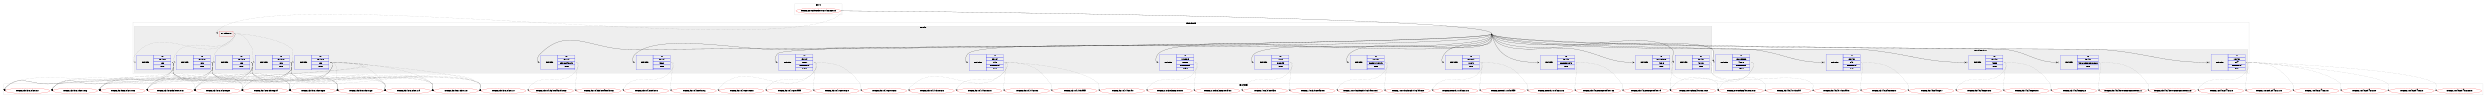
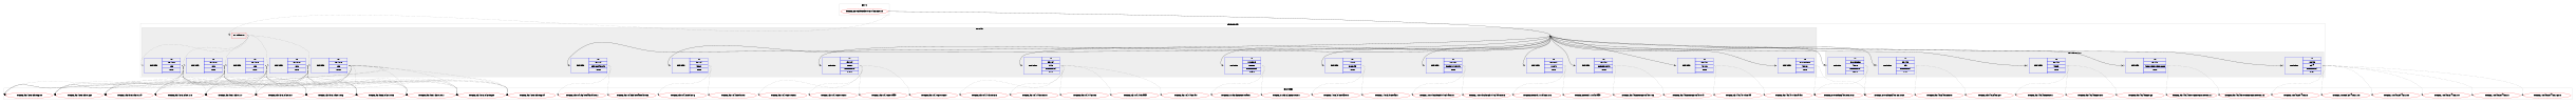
  digraph {
    compound=true
    concentrate=true
    fontname=Helvetica
    fontsize=10
    newrank=true
    rankdir=TB
    ranksep=1.5
    node [color=red fontname=Helvetica fontsize=10]
    edge [arrowhead=vee headport=w style=dotted tailport=e weight=100]
    n1 [label="portage://games-board/gnome-mines-3.30.1.1" width=4]
    n2 [color=blue label=<<TABLE BORDER="0" CELLBORDER="1" CELLSPACING="0" CELLPADDING="4" WIDTH="220"><TR><TD ROWSPAN="6" CELLPADDING="30">pack_dep</TD></TR><TR><TD WIDTH="110">no</TD></TR><TR><TD>dev-lang</TD></TR><TR><TD>vala</TD></TR><TR><TD>none</TD></TR><TR><TD></TD></TR></TABLE>> shape=none]
    n3 [color=blue label=<<TABLE BORDER="0" CELLBORDER="1" CELLSPACING="0" CELLPADDING="4" WIDTH="220"><TR><TD ROWSPAN="6" CELLPADDING="30">pack_dep</TD></TR><TR><TD WIDTH="110">no</TD></TR><TR><TD>dev-lang</TD></TR><TR><TD>vala</TD></TR><TR><TD>none</TD></TR><TR><TD></TD></TR></TABLE>> shape=none]
    n4 [color=blue label=<<TABLE BORDER="0" CELLBORDER="1" CELLSPACING="0" CELLPADDING="4" WIDTH="220"><TR><TD ROWSPAN="6" CELLPADDING="30">pack_dep</TD></TR><TR><TD WIDTH="110">no</TD></TR><TR><TD>dev-lang</TD></TR><TR><TD>vala</TD></TR><TR><TD>none</TD></TR><TR><TD></TD></TR></TABLE>> shape=none]
    n5 [color=blue label=<<TABLE BORDER="0" CELLBORDER="1" CELLSPACING="0" CELLPADDING="4" WIDTH="220"><TR><TD ROWSPAN="6" CELLPADDING="30">pack_dep</TD></TR><TR><TD WIDTH="110">no</TD></TR><TR><TD>dev-lang</TD></TR><TR><TD>vala</TD></TR><TR><TD>none</TD></TR><TR><TD></TD></TR></TABLE>> shape=none]
    n6 [color=blue label=<<TABLE BORDER="0" CELLBORDER="1" CELLSPACING="0" CELLPADDING="4" WIDTH="220"><TR><TD ROWSPAN="6" CELLPADDING="30">pack_dep</TD></TR><TR><TD WIDTH="110">no</TD></TR><TR><TD>dev-lang</TD></TR><TR><TD>vala</TD></TR><TR><TD>none</TD></TR><TR><TD></TD></TR></TABLE>> shape=none]
    n7 [label=<<TABLE BORDER="0" CELLBORDER="1" CELLSPACING="0" CELLPADDING="4"><TR><TD CELLPADDING="10">any_of_group</TD></TR></TABLE>> shape=none]
    n8 [color=blue label=<<TABLE BORDER="0" CELLBORDER="1" CELLSPACING="0" CELLPADDING="4" WIDTH="220"><TR><TD ROWSPAN="6" CELLPADDING="30">pack_dep</TD></TR><TR><TD WIDTH="110">no</TD></TR><TR><TD>app-arch</TD></TR><TR><TD>xz-utils</TD></TR><TR><TD>none</TD></TR><TR><TD></TD></TR></TABLE>> shape=none]
    n9 [color=blue label=<<TABLE BORDER="0" CELLBORDER="1" CELLSPACING="0" CELLPADDING="4" WIDTH="220"><TR><TD ROWSPAN="6" CELLPADDING="30">pack_dep</TD></TR><TR><TD WIDTH="110">no</TD></TR><TR><TD>dev-libs</TD></TR><TR><TD>appstream-glib</TD></TR><TR><TD>none</TD></TR><TR><TD></TD></TR></TABLE>> shape=none]
    n10 [color=blue label=<<TABLE BORDER="0" CELLBORDER="1" CELLSPACING="0" CELLPADDING="4" WIDTH="220"><TR><TD ROWSPAN="6" CELLPADDING="30">pack_dep</TD></TR><TR><TD WIDTH="110">no</TD></TR><TR><TD>dev-libs</TD></TR><TR><TD>libxml2</TD></TR><TR><TD>none</TD></TR><TR><TD></TD></TR></TABLE>> shape=none]
    n11 [color=blue label=<<TABLE BORDER="0" CELLBORDER="1" CELLSPACING="0" CELLPADDING="4" WIDTH="220"><TR><TD ROWSPAN="6" CELLPADDING="30">pack_dep</TD></TR><TR><TD WIDTH="110">no</TD></TR><TR><TD>dev-util</TD></TR><TR><TD>desktop-file-utils</TD></TR><TR><TD>none</TD></TR><TR><TD></TD></TR></TABLE>> shape=none]
    n12 [color=blue label=<<TABLE BORDER="0" CELLBORDER="1" CELLSPACING="0" CELLPADDING="4" WIDTH="220"><TR><TD ROWSPAN="6" CELLPADDING="30">pack_dep</TD></TR><TR><TD WIDTH="110">no</TD></TR><TR><TD>dev-util</TD></TR><TR><TD>itstool</TD></TR><TR><TD>none</TD></TR><TR><TD></TD></TR></TABLE>> shape=none]
    n13 [color=blue label=<<TABLE BORDER="0" CELLBORDER="1" CELLSPACING="0" CELLPADDING="4" WIDTH="220"><TR><TD ROWSPAN="6" CELLPADDING="30">pack_dep</TD></TR><TR><TD WIDTH="110">no</TD></TR><TR><TD>dev-util</TD></TR><TR><TD>meson</TD></TR><TR><TD>greaterequal</TD></TR><TR><TD>0.48.2</TD></TR></TABLE>> shape=none]
    n14 [color=blue label=<<TABLE BORDER="0" CELLBORDER="1" CELLSPACING="0" CELLPADDING="4" WIDTH="220"><TR><TD ROWSPAN="6" CELLPADDING="30">pack_dep</TD></TR><TR><TD WIDTH="110">no</TD></TR><TR><TD>dev-util</TD></TR><TR><TD>ninja</TD></TR><TR><TD>greaterequal</TD></TR><TR><TD>1.7.2</TD></TR></TABLE>> shape=none]
    n15 [color=blue label=<<TABLE BORDER="0" CELLBORDER="1" CELLSPACING="0" CELLPADDING="4" WIDTH="220"><TR><TD ROWSPAN="6" CELLPADDING="30">pack_dep</TD></TR><TR><TD WIDTH="110">no</TD></TR><TR><TD>gnome-base</TD></TR><TR><TD>librsvg</TD></TR><TR><TD>none</TD></TR><TR><TD></TD></TR></TABLE>> shape=none]
    n16 [color=blue label=<<TABLE BORDER="0" CELLBORDER="1" CELLSPACING="0" CELLPADDING="4" WIDTH="220"><TR><TD ROWSPAN="6" CELLPADDING="30">pack_dep</TD></TR><TR><TD WIDTH="110">no</TD></TR><TR><TD>sys-devel</TD></TR><TR><TD>gettext</TD></TR><TR><TD>greaterequal</TD></TR><TR><TD>0.19.8</TD></TR></TABLE>> shape=none]
    n17 [color=blue label=<<TABLE BORDER="0" CELLBORDER="1" CELLSPACING="0" CELLPADDING="4" WIDTH="220"><TR><TD ROWSPAN="6" CELLPADDING="30">pack_dep</TD></TR><TR><TD WIDTH="110">no</TD></TR><TR><TD>virtual</TD></TR><TR><TD>pkgconfig</TD></TR><TR><TD>none</TD></TR><TR><TD></TD></TR></TABLE>> shape=none]
    n18 [color=blue label=<<TABLE BORDER="0" CELLBORDER="1" CELLSPACING="0" CELLPADDING="4" WIDTH="220"><TR><TD ROWSPAN="6" CELLPADDING="30">pack_dep</TD></TR><TR><TD WIDTH="110">no</TD></TR><TR><TD>x11-misc</TD></TR><TR><TD>shared-mime-info</TD></TR><TR><TD>none</TD></TR><TR><TD></TD></TR></TABLE>> shape=none]
    n19 [color=blue label=<<TABLE BORDER="0" CELLBORDER="1" CELLSPACING="0" CELLPADDING="4" WIDTH="220"><TR><TD ROWSPAN="6" CELLPADDING="30">pack_dep</TD></TR><TR><TD WIDTH="110">no</TD></TR><TR><TD>dev-libs</TD></TR><TR><TD>glib</TD></TR><TR><TD>greaterequal</TD></TR><TR><TD>2.40</TD></TR></TABLE>> shape=none]
    n20 [color=blue label=<<TABLE BORDER="0" CELLBORDER="1" CELLSPACING="0" CELLPADDING="4" WIDTH="220"><TR><TD ROWSPAN="6" CELLPADDING="30">pack_dep</TD></TR><TR><TD WIDTH="110">no</TD></TR><TR><TD>dev-libs</TD></TR><TR><TD>libgee</TD></TR><TR><TD>none</TD></TR><TR><TD></TD></TR></TABLE>> shape=none]
    n21 [color=blue label=<<TABLE BORDER="0" CELLBORDER="1" CELLSPACING="0" CELLPADDING="4" WIDTH="220"><TR><TD ROWSPAN="6" CELLPADDING="30">pack_dep</TD></TR><TR><TD WIDTH="110">no</TD></TR><TR><TD>dev-libs</TD></TR><TR><TD>libgnome-games-support</TD></TR><TR><TD>none</TD></TR><TR><TD></TD></TR></TABLE>> shape=none]
    n22 [color=blue label=<<TABLE BORDER="0" CELLBORDER="1" CELLSPACING="0" CELLPADDING="4" WIDTH="220"><TR><TD ROWSPAN="6" CELLPADDING="30">pack_dep</TD></TR><TR><TD WIDTH="110">no</TD></TR><TR><TD>gnome-base</TD></TR><TR><TD>librsvg</TD></TR><TR><TD>greaterequal</TD></TR><TR><TD>2.32.0</TD></TR></TABLE>> shape=none]
    n23 [color=blue label=<<TABLE BORDER="0" CELLBORDER="1" CELLSPACING="0" CELLPADDING="4" WIDTH="220"><TR><TD ROWSPAN="6" CELLPADDING="30">pack_dep</TD></TR><TR><TD WIDTH="110">no</TD></TR><TR><TD>x11-libs</TD></TR><TR><TD>gtk+</TD></TR><TR><TD>greaterequal</TD></TR><TR><TD>3.12</TD></TR></TABLE>> shape=none]
    n24 [label="portage://dev-lang/vala-0.36.18" width=4]
    n25 [label="portage://dev-lang/vala-0.36.19" width=4]
    n26 [label="portage://dev-lang/vala-0.36.20" width=4]
-   n27 [label="portage://dev-lang/desktop-0.40.14" width=4]
+   n27 [label="portage://dev-lang/vala-0.40.14" width=4]
    n28 [label="portage://dev-base/vala-0.40.15" width=4]
    n29 [label="portage://dev-lang/vala-0.40.16" width=4]
    n30 [label="portage://dev-lang/vala-0.42.7" width=4]
    n31 [label="portage://dev-lang/vala-0.44.7" width=4]
    n32 [label="portage://dev-lang/vala-0.44.8" width=4]
    n33 [label="portage://dev-lang/vala-0.44.9" width=4]
    n34 [label="portage://dev-lang/vala-0.46.3" width=4]
    n35 [label="portage://dev-libs/appstream-glib-0.7.15" width=4]
    n36 [label="portage://dev-libs/appstream-glib-0.7.9" width=4]
    n37 [label="portage://x11-libs/gtk+-2.24.32-r1" width=4]
    n38 [label="portage://x11-libs/gtk+-3.24.1" width=4]
    n39 [label="portage://x11-libs/gtk+-3.24.10" width=4]
    n40 [label="portage://x11-libs/gtk+-3.24.11" width=4]
    n41 [label="portage://x11-pack/gtk+-3.24.4-r1" width=4]
    n42 [label="portage://x31-libs/gtk+-3.24.8" width=4]
    n43 [label="portage://app-arch/xz-utils-5.2.4-r2" width=4]
-   n44 [label="portage://app-arch/xz-utils-5.2.4-r3" width=4]
    n45 [label="portage://app-arch/xz-utils-9999" width=4]
    n46 [label="portage://dev-libs/libxml2-2.9.9" width=4]
    n47 [label="portage://dev-libs/libxml2-2.9.9-r1" width=4]
    n48 [label="portage://dev-util/desktop-file-utils-0.23" width=4]
    n49 [label="portage://dev-util/desktop-file-utils-0.24" width=4]
    n50 [label="portage://dev-util/itstool-2.0.2" width=4]
    n51 [label="portage://dev-util/itstool-2.0.6" width=4]
    n52 [label="portage://gnome-base/librsvg-2.40.18" width=4]
    n53 [label="portage://gnome-base/librsvg-2.40.20" width=4]
    n54 [label="portage://dev-util/meson-0.51.1" width=4]
    n55 [label="portage://dev-util/meson-0.51.2" width=4]
    n56 [label="portage://dev-util/meson-0.52.0" width=4]
    n57 [label="portage://dev-util/meson-9999" width=4]
    n58 [label="portage://dev-util/ninja-1.8.2" width=4]
    n59 [label="portage://dev-util/ninja-1.8.2-r1" width=4]
    n60 [label="portage://dev-util/ninja-1.8.2-r2" width=4]
    n61 [label="portage://dev-util/ninja-1.9.0" width=4]
    n62 [label="portage://dev-util/ninja-9999" width=4]
    n63 [label="portage://sys-devel/gettext-0.19.8.1" width=4]
    n64 [label="portage://sys-devel/gettext-0.20.1" width=4]
    n65 [label="portage://virtual/pkgconfig-0-r1" width=4]
    n66 [label="portage://virtual/pkgconfig-1" width=4]
    n67 [label="portage://x11-misc/shared-mime-info-1.10" width=4]
    n68 [label="portage://x11-misc/shared-mime-info-1.10-r1" width=4]
    n69 [label="portage://dev-libs/glib-2.38.3-r1" width=4]
    n70 [label="portage://dev-libs/glib-2.60.7" width=4]
    n71 [label="portage://dev-libs/libgee-0.20.1" width=4]
    n72 [label="portage://dev-libs/libgee-0.20.2" width=4]
    n73 [label="portage://dev-libs/libgee-0.6.8" width=4]
    n74 [label="portage://dev-libs/libgnome-games-support-1.4.3" width=4]
    n75 [label="portage://dev-libs/libgnome-games-support-1.4.4" width=4]
    subgraph cluster_1 {
      color=gray
      label=<<i>ebuild</i>>
      rank=same
      n1
    }
    subgraph cluster_2 {
      color=gray
      label=<<i>dependencies</i>>
      subgraph cluster_3 {
        color=gray
        fillcolor="#eeeeee"
        label=<<i>compile</i>>
        style=filled
        subgraph sub_4 {
          color=gray
          fillcolor="#eeeeee"
          label=<<i>compile</i>>
          style=filled
          n7
          subgraph sub_5 {
            color=gray
            fillcolor="#eeeeee"
            label=<<i>compile</i>>
            style=filled
            n2
          }
          subgraph sub_6 {
            color=gray
            fillcolor="#eeeeee"
            label=<<i>compile</i>>
            style=filled
            n3
          }
          subgraph sub_7 {
            color=gray
            fillcolor="#eeeeee"
            label=<<i>compile</i>>
            style=filled
            n4
          }
          subgraph sub_8 {
            color=gray
            fillcolor="#eeeeee"
            label=<<i>compile</i>>
            style=filled
            n5
          }
          subgraph sub_9 {
            color=gray
            fillcolor="#eeeeee"
            label=<<i>compile</i>>
            style=filled
            n6
          }
        }
        subgraph sub_10 {
          color=gray
          fillcolor="#eeeeee"
          label=<<i>compile</i>>
          style=filled
          n8
        }
        subgraph sub_11 {
          color=gray
          fillcolor="#eeeeee"
          label=<<i>compile</i>>
          style=filled
          n9
        }
        subgraph sub_12 {
          color=gray
          fillcolor="#eeeeee"
          label=<<i>compile</i>>
          style=filled
          n10
        }
        subgraph sub_13 {
          color=gray
          fillcolor="#eeeeee"
          label=<<i>compile</i>>
          style=filled
          n11
        }
        subgraph sub_14 {
          color=gray
          fillcolor="#eeeeee"
          label=<<i>compile</i>>
          style=filled
          n12
        }
        subgraph sub_15 {
          color=gray
          fillcolor="#eeeeee"
          label=<<i>compile</i>>
          style=filled
          n13
        }
        subgraph sub_16 {
          color=gray
          fillcolor="#eeeeee"
          label=<<i>compile</i>>
          style=filled
          n14
        }
        subgraph sub_17 {
          color=gray
          fillcolor="#eeeeee"
          label=<<i>compile</i>>
          style=filled
          n15
        }
        subgraph sub_18 {
          color=gray
          fillcolor="#eeeeee"
          label=<<i>compile</i>>
          style=filled
          n16
        }
        subgraph sub_19 {
          color=gray
          fillcolor="#eeeeee"
          label=<<i>compile</i>>
          style=filled
          n17
        }
        subgraph sub_20 {
          color=gray
          fillcolor="#eeeeee"
          label=<<i>compile</i>>
          style=filled
          n18
        }
      }
      subgraph cluster_21 {
        color=gray
        fillcolor="#eeeeee"
        label=<<i>compile and run</i>>
        style=filled
        subgraph sub_22 {
          color=gray
          fillcolor="#eeeeee"
          label=<<i>compile and run</i>>
          style=filled
          n19
        }
        subgraph sub_23 {
          color=gray
          fillcolor="#eeeeee"
          label=<<i>compile and run</i>>
          style=filled
          n20
        }
        subgraph sub_24 {
          color=gray
          fillcolor="#eeeeee"
          label=<<i>compile and run</i>>
          style=filled
          n21
        }
        subgraph sub_25 {
          color=gray
          fillcolor="#eeeeee"
          label=<<i>compile and run</i>>
          style=filled
          n22
        }
        subgraph sub_26 {
          color=gray
          fillcolor="#eeeeee"
          label=<<i>compile and run</i>>
          style=filled
          n23
        }
      }
      subgraph cluster_27 {
        color=gray
        fillcolor="#eeeeee"
        label=<<i>run</i>>
        style=filled
      }
    }
    subgraph cluster_28 {
      color=gray
      label=<<i>candidates</i>>
      rank=same
      subgraph sub_29 {
        color=black
        label=<<i>candidates</i>>
        nodesep=1
        rank=same
        n24
        n25
        n26
        n27
        n28
        n29
        n30
        n31
        n32
        n33
        n34
      }
      subgraph sub_30 {
        color=black
        label=<<i>candidates</i>>
        nodesep=1
        rank=same
        n24
        n25
        n26
        n27
        n28
        n29
        n30
        n31
        n32
        n33
        n34
      }
      subgraph sub_31 {
        color=black
        label=<<i>candidates</i>>
        nodesep=1
        rank=same
        n24
        n25
        n26
        n27
        n28
        n29
        n30
        n31
        n32
        n33
        n34
      }
      subgraph sub_32 {
        color=black
        label=<<i>candidates</i>>
        nodesep=1
        rank=same
        n24
        n25
        n26
        n27
        n28
        n29
        n30
        n31
        n32
        n33
        n34
      }
      subgraph sub_33 {
        color=black
        label=<<i>candidates</i>>
        nodesep=1
        rank=same
        n24
        n25
        n26
        n27
        n28
        n29
        n30
        n31
        n32
        n33
        n34
      }
      subgraph sub_34 {
        color=black
        label=<<i>candidates</i>>
        nodesep=1
        rank=same
        n35
        n36
      }
      subgraph sub_35 {
        color=black
        label=<<i>candidates</i>>
        nodesep=1
        rank=same
        n37
        n38
        n39
        n40
        n41
        n42
      }
      subgraph sub_36 {
        color=black
        label=<<i>candidates</i>>
        nodesep=1
        rank=same
        n43
-       n44
        n45
      }
      subgraph sub_37 {
        color=black
        label=<<i>candidates</i>>
        nodesep=1
        rank=same
        n46
        n47
      }
      subgraph sub_38 {
        color=black
        label=<<i>candidates</i>>
        nodesep=1
        rank=same
        n48
        n49
      }
      subgraph sub_39 {
        color=black
        label=<<i>candidates</i>>
        nodesep=1
        rank=same
        n50
        n51
      }
      subgraph sub_40 {
        color=black
        label=<<i>candidates</i>>
        nodesep=1
        rank=same
        n52
        n53
      }
      subgraph sub_41 {
        color=black
        label=<<i>candidates</i>>
        nodesep=1
        rank=same
        n54
        n55
        n56
        n57
      }
      subgraph sub_42 {
        color=black
        label=<<i>candidates</i>>
        nodesep=1
        rank=same
        n58
        n59
        n60
        n61
        n62
      }
      subgraph sub_43 {
        color=black
        label=<<i>candidates</i>>
        nodesep=1
        rank=same
        n63
        n64
      }
      subgraph sub_44 {
        color=black
        label=<<i>candidates</i>>
        nodesep=1
        rank=same
        n65
        n66
      }
      subgraph sub_45 {
        color=black
        label=<<i>candidates</i>>
        nodesep=1
        rank=same
        n67
        n68
      }
      subgraph sub_46 {
        color=black
        label=<<i>candidates</i>>
        nodesep=1
        rank=same
        n69
        n70
      }
      subgraph sub_47 {
        color=black
        label=<<i>candidates</i>>
        nodesep=1
        rank=same
        n71
        n72
        n73
      }
      subgraph sub_48 {
        color=black
        label=<<i>candidates</i>>
        nodesep=1
        rank=same
        n74
        n75
      }
      subgraph sub_49 {
        color=black
        label=<<i>candidates</i>>
        nodesep=1
        rank=same
        n52
        n53
      }
    }
    n1 -> n7 [weight=20]
    n1 -> n8 [style=solid weight=20]
    n1 -> n9 [style=solid weight=20]
    n1 -> n10 [style=solid weight=20]
    n1 -> n11 [style=solid weight=20]
    n1 -> n12 [style=solid weight=20]
    n1 -> n13 [style=solid weight=20]
    n1 -> n14 [style=solid weight=20]
    n1 -> n15 [style=solid weight=20]
    n1 -> n16 [style=solid weight=20]
    n1 -> n17 [style=solid weight=20]
    n1 -> n18 [style=solid weight=20]
    n1 -> n19 [arrowhead=odotvee style=solid weight=20]
    n1 -> n20 [arrowhead=odotvee style=solid weight=20]
    n1 -> n21 [arrowhead=odotvee style=solid weight=20]
    n1 -> n22 [arrowhead=odotvee style=solid weight=20]
    n1 -> n23 [arrowhead=odotvee style=solid weight=20]
    n2 -> n24
    n2 -> n25
    n2 -> n26
    n2 -> n27
    n2 -> n28
    n2 -> n29
    n2 -> n30
    n2 -> n31
    n2 -> n32
    n2 -> n33
    n2 -> n34
    n3 -> n24
    n3 -> n25
    n3 -> n26
    n3 -> n27
    n3 -> n28
    n3 -> n29
    n3 -> n30
    n3 -> n31
    n3 -> n32
    n3 -> n33
    n3 -> n34
    n4 -> n24
    n4 -> n25
    n4 -> n26
    n4 -> n27
    n4 -> n28
    n4 -> n29
    n4 -> n30
    n4 -> n31
    n4 -> n32
    n4 -> n33
    n4 -> n34
    n5 -> n24
    n5 -> n25
    n5 -> n26
    n5 -> n27
    n5 -> n28
    n5 -> n29
    n5 -> n30
    n5 -> n31
    n5 -> n32
    n5 -> n33
    n5 -> n34
    n6 -> n24
    n6 -> n25
    n6 -> n26
    n6 -> n27
    n6 -> n28
    n6 -> n29
    n6 -> n30
    n6 -> n31
    n6 -> n32
    n6 -> n33
    n6 -> n34
    n7 -> n2 [arrowhead=oinv weight=20]
    n7 -> n3 [arrowhead=oinv weight=20]
    n7 -> n4 [arrowhead=oinv weight=20]
    n7 -> n5 [arrowhead=oinv weight=20]
    n7 -> n6 [arrowhead=oinv weight=20]
    n8 -> n43
-   n8 -> n44
    n8 -> n45
    n9 -> n35
    n9 -> n36
    n10 -> n46
    n10 -> n47
    n11 -> n48
    n11 -> n49
    n12 -> n50
    n12 -> n51
    n13 -> n54
    n13 -> n55
    n13 -> n56
    n13 -> n57
    n14 -> n58
    n14 -> n59
    n14 -> n60
    n14 -> n61
    n14 -> n62
    n15 -> n52
    n15 -> n53
    n16 -> n63
    n16 -> n64
    n17 -> n65
    n17 -> n66
    n18 -> n67
    n18 -> n68
    n19 -> n69
    n19 -> n70
    n20 -> n71
    n20 -> n72
    n20 -> n73
    n21 -> n74
    n21 -> n75
    n22 -> n52
    n22 -> n53
    n23 -> n37
    n23 -> n38
    n23 -> n39
    n23 -> n40
    n23 -> n41
    n23 -> n42
  }
